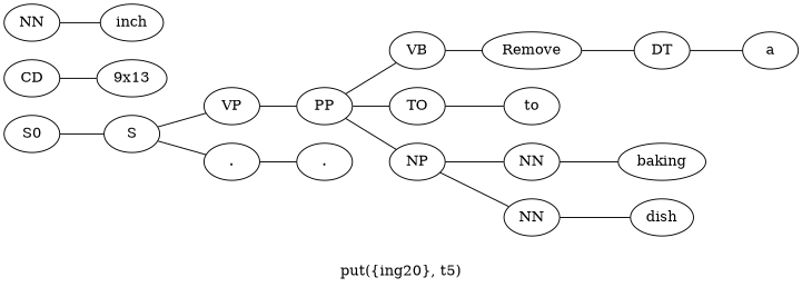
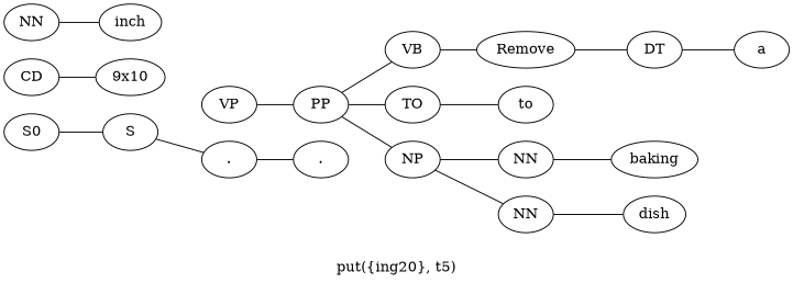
  graph {
    label="put({ing20}, t5)"
    rankdir=LR
    n1 [label=S0]
    n2 [label=S]
    n3 [label=VP]
    n4 [label="."]
    n5 [label=PP]
    n6 [label="."]
    n7 [label=VB]
    n8 [label=Remove]
    n9 [label=TO]
    n10 [label=NP]
    n11 [label=DT]
    n12 [label=to]
    n13 [label=NN]
    n14 [label=NN]
    n15 [label=a]
    n16 [label=baking]
    n17 [label=dish]
    n18 [label=CD]
-   n19 [label="9x13"]
+   n19 [label="9x10"]
    n20 [label=NN]
    n21 [label=inch]
    n1 -- n2
-   n2 -- n3
    n2 -- n4
    n3 -- n5
    n4 -- n6
    n5 -- n7
    n5 -- n9
    n5 -- n10
    n7 -- n8
    n8 -- n11
    n9 -- n12
    n10 -- n13
    n10 -- n14
    n11 -- n15
    n13 -- n16
    n14 -- n17
    n18 -- n19
    n20 -- n21
  }
